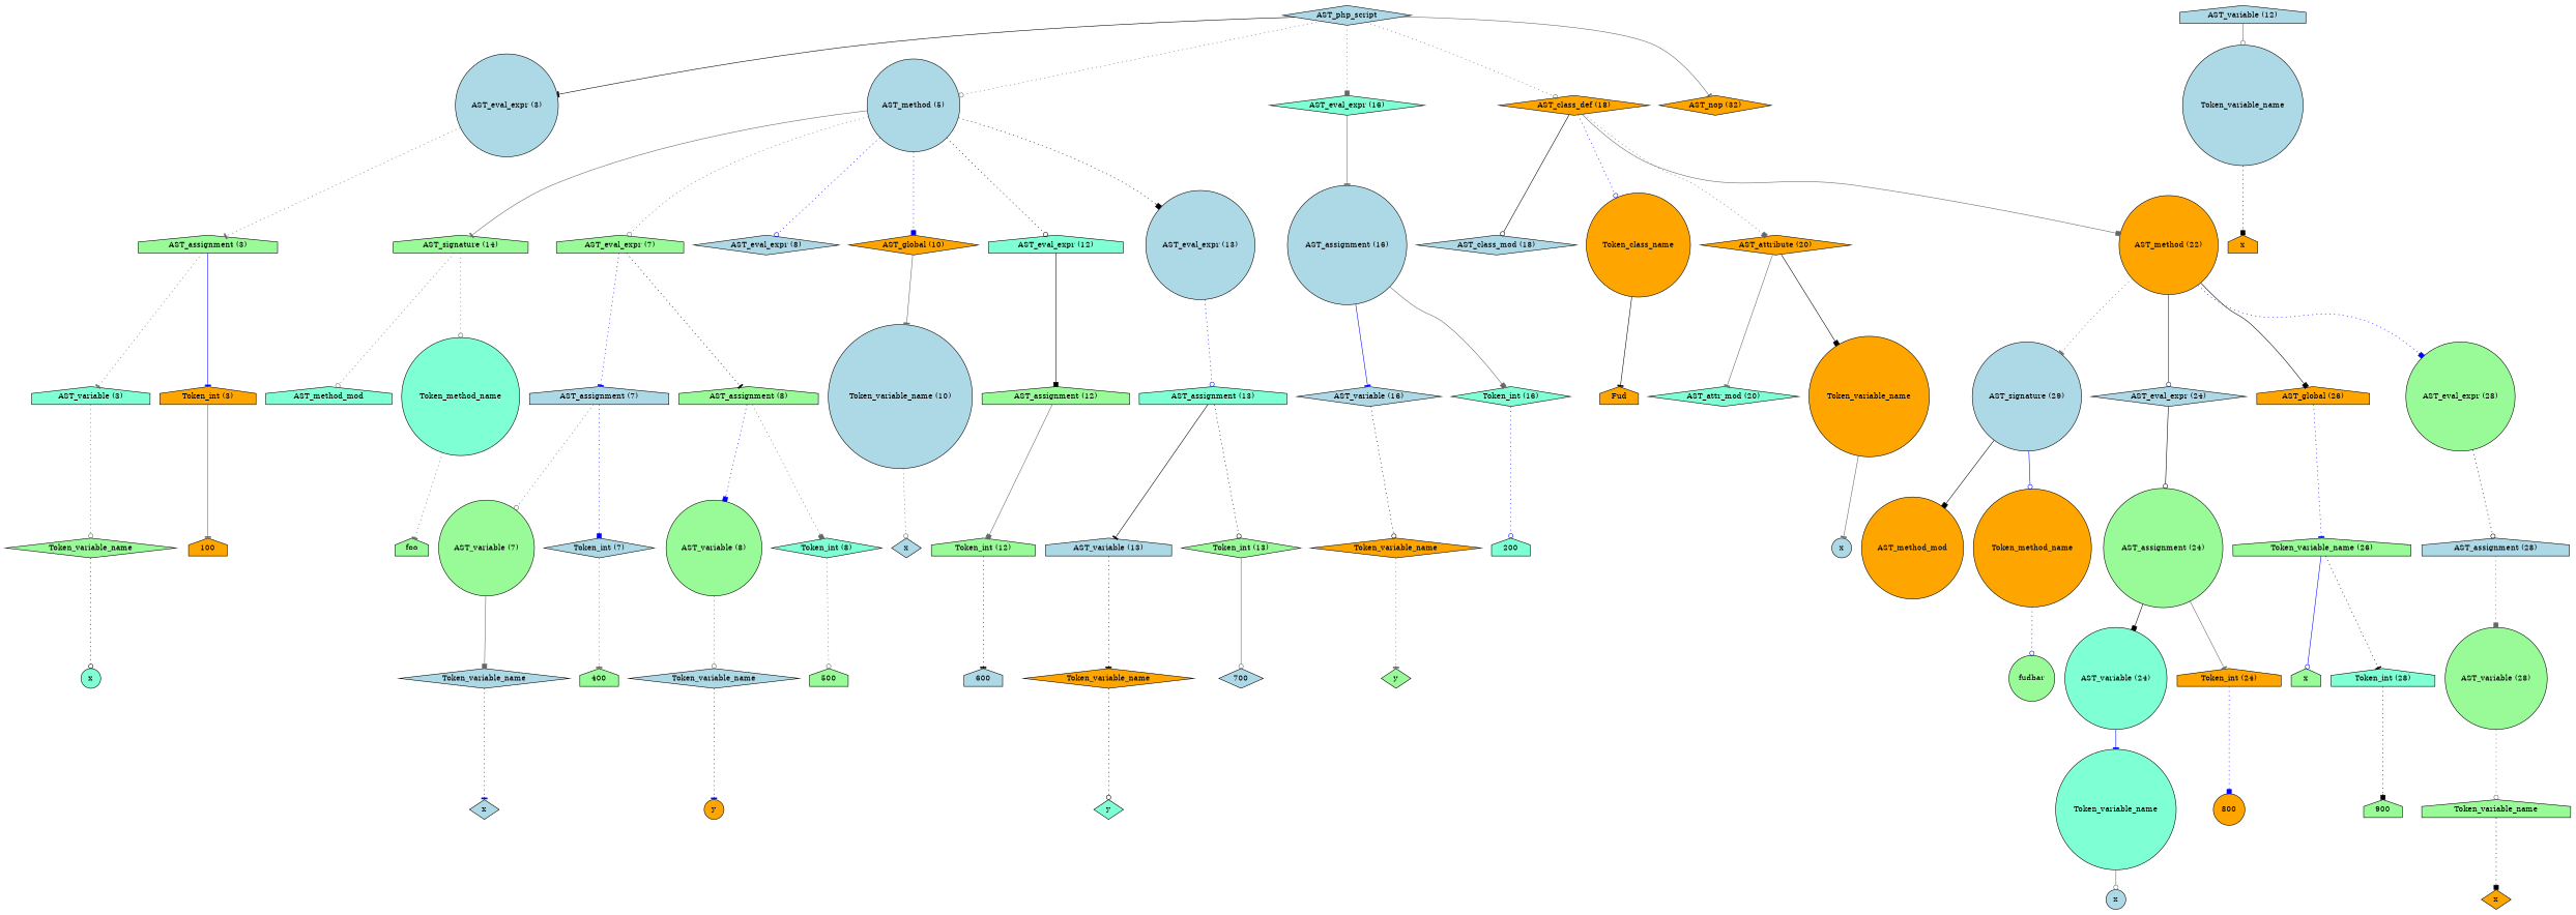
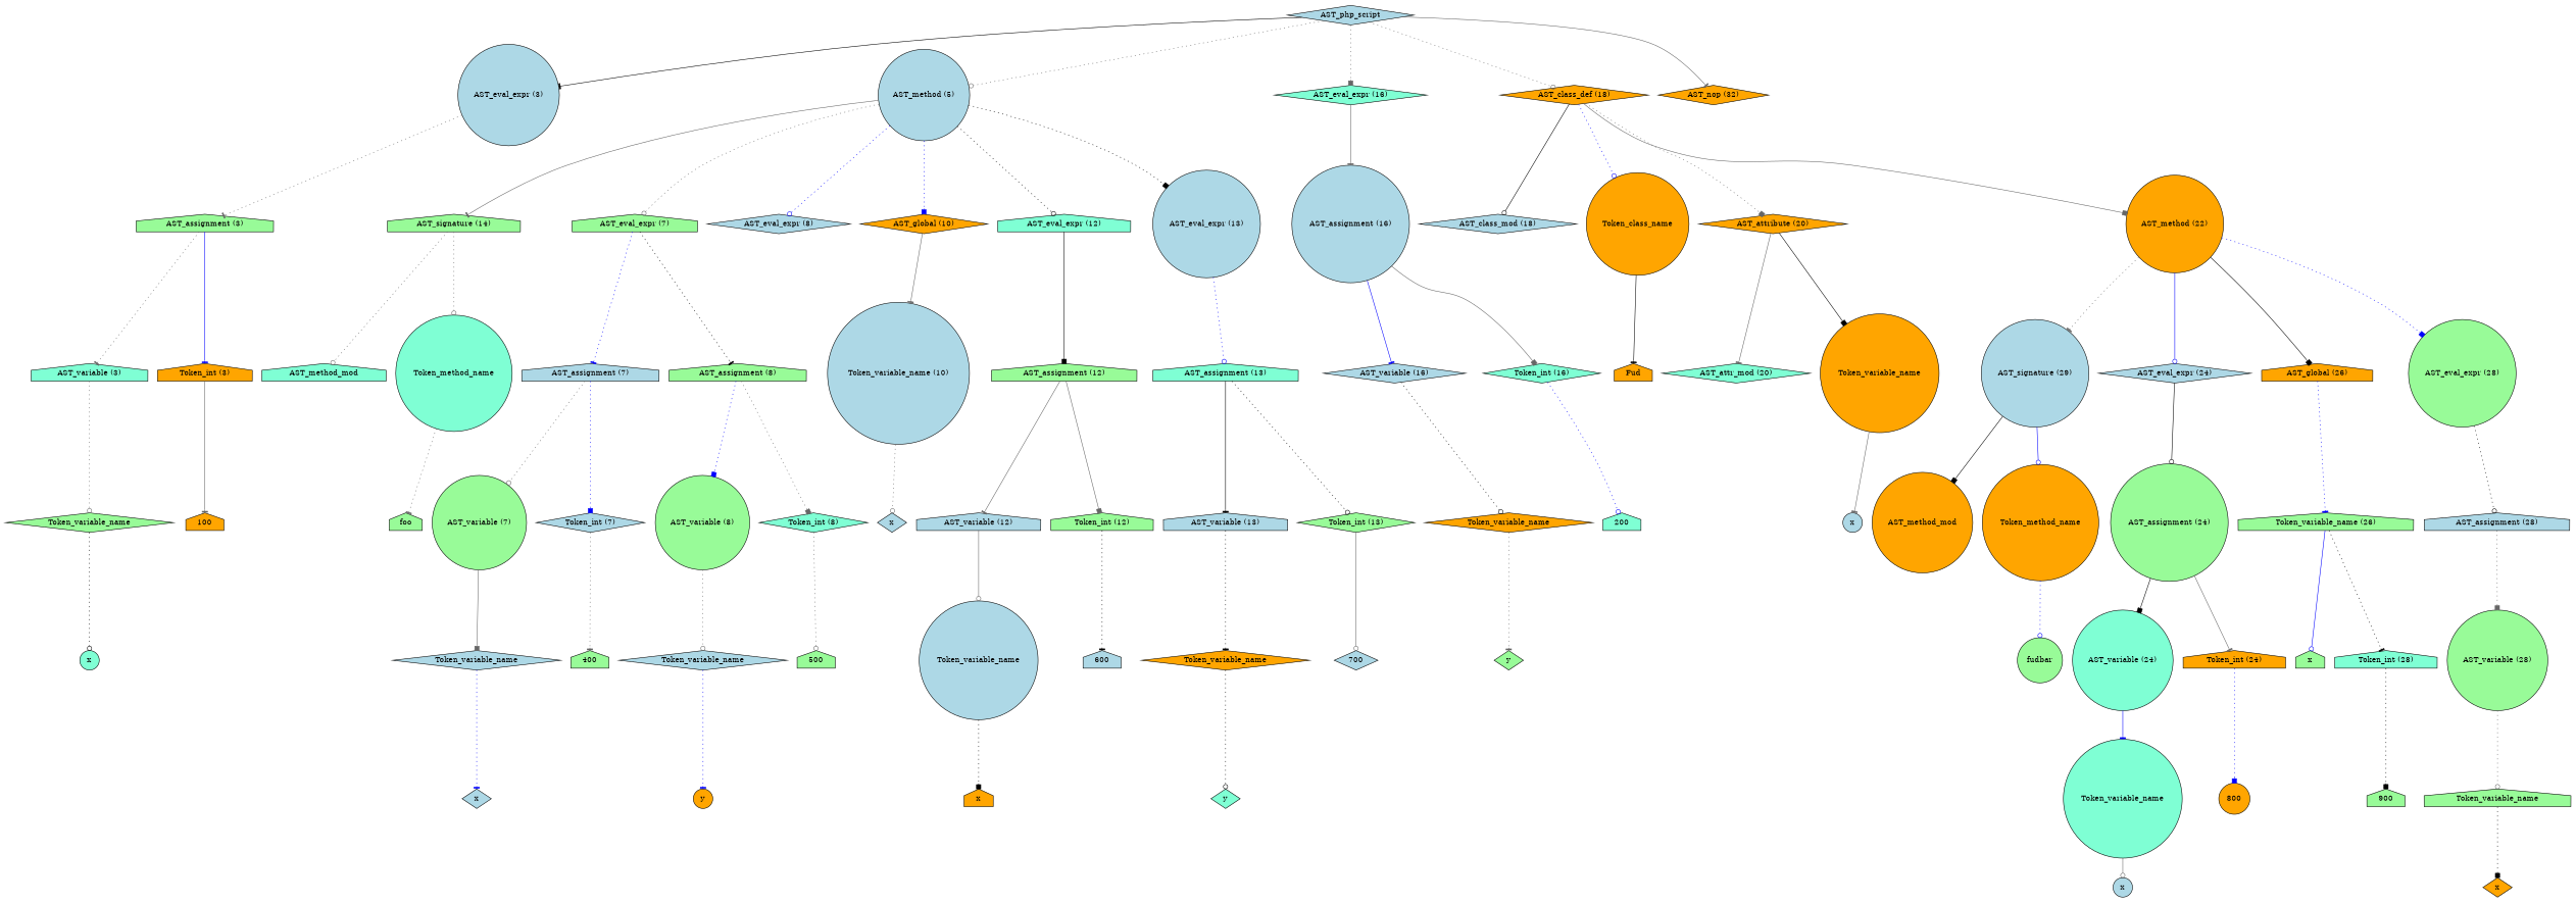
  digraph {
    node [fillcolor=lightblue shape=house style=filled]
    edge [arrowhead=odot color=gray40 style=dotted]
    n1 [label=AST_php_script shape=diamond]
    n2 [label="AST_eval_expr (3)" shape=circle]
    n3 [label="AST_method (5)" shape=circle]
    n4 [fillcolor=aquamarine label="AST_eval_expr (16)" shape=diamond]
    n5 [fillcolor=orange label="AST_class_def (18)" shape=diamond]
    n6 [fillcolor=orange label="AST_nop (32)" shape=diamond]
    n7 [fillcolor=palegreen label="AST_assignment (3)"]
    n8 [fillcolor=palegreen label="AST_signature (14)"]
    n9 [fillcolor=palegreen label="AST_eval_expr (7)"]
    n10 [label="AST_eval_expr (8)" shape=diamond]
    n11 [fillcolor=orange label="AST_global (10)" shape=diamond]
    n12 [fillcolor=aquamarine label="AST_eval_expr (12)"]
    n13 [label="AST_eval_expr (13)" shape=circle]
    n14 [label="AST_assignment (16)" shape=circle]
    n15 [label="AST_class_mod (18)" shape=diamond]
    n16 [fillcolor=orange label=Token_class_name shape=circle]
    n17 [fillcolor=orange label="AST_attribute (20)" shape=diamond]
    n18 [fillcolor=orange label="AST_method (22)" shape=circle]
    n19 [fillcolor=aquamarine label="AST_variable (3)"]
    n20 [fillcolor=orange label="Token_int (3)"]
    n21 [fillcolor=palegreen label=Token_variable_name shape=diamond]
    n22 [fillcolor=orange label=100]
    n23 [fillcolor=aquamarine label=x shape=circle]
    n24 [fillcolor=aquamarine label=AST_method_mod]
    n25 [fillcolor=aquamarine label=Token_method_name shape=circle]
    n26 [label="AST_assignment (7)"]
    n27 [fillcolor=palegreen label="AST_assignment (8)"]
    n28 [label="Token_variable_name (10)" shape=circle]
    n29 [fillcolor=palegreen label="AST_assignment (12)"]
    n30 [fillcolor=aquamarine label="AST_assignment (13)"]
    n31 [fillcolor=palegreen label=foo]
    n32 [fillcolor=palegreen label="AST_variable (7)" shape=circle]
    n33 [label="Token_int (7)" shape=diamond]
    n34 [label=Token_variable_name shape=diamond]
    n35 [fillcolor=palegreen label=400]
    n36 [label=x shape=diamond]
    n37 [fillcolor=palegreen label="AST_variable (8)" shape=circle]
    n38 [fillcolor=aquamarine label="Token_int (8)" shape=diamond]
    n39 [label=Token_variable_name shape=diamond]
    n40 [fillcolor=palegreen label=500]
    n41 [fillcolor=orange label=y shape=circle]
    n42 [label=x shape=diamond]
    n43 [label="AST_variable (12)"]
    n44 [fillcolor=palegreen label="Token_int (12)"]
    n45 [label=Token_variable_name shape=circle]
    n46 [label=600]
    n47 [fillcolor=orange label=x]
    n48 [label="AST_variable (13)"]
    n49 [fillcolor=palegreen label="Token_int (13)" shape=diamond]
    n50 [fillcolor=orange label=Token_variable_name shape=diamond]
    n51 [label=700 shape=diamond]
    n52 [fillcolor=aquamarine label=y shape=diamond]
    n53 [label="AST_variable (16)" shape=diamond]
    n54 [fillcolor=aquamarine label="Token_int (16)" shape=diamond]
    n55 [fillcolor=orange label=Token_variable_name shape=diamond]
    n56 [fillcolor=aquamarine label=200]
    n57 [fillcolor=palegreen label=y shape=diamond]
    n58 [fillcolor=orange label=Fud]
    n59 [fillcolor=aquamarine label="AST_attr_mod (20)" shape=diamond]
    n60 [fillcolor=orange label=Token_variable_name shape=circle]
    n61 [label="AST_signature (29)" shape=circle]
    n62 [label="AST_eval_expr (24)" shape=diamond]
    n63 [fillcolor=orange label="AST_global (26)"]
    n64 [fillcolor=palegreen label="AST_eval_expr (28)" shape=circle]
    n65 [label=x shape=circle]
    n66 [fillcolor=orange label=AST_method_mod shape=circle]
    n67 [fillcolor=orange label=Token_method_name shape=circle]
    n68 [fillcolor=palegreen label="AST_assignment (24)" shape=circle]
    n69 [fillcolor=palegreen label="Token_variable_name (26)"]
    n70 [label="AST_assignment (28)"]
    n71 [fillcolor=palegreen label=fudbar shape=circle]
    n72 [fillcolor=aquamarine label="AST_variable (24)" shape=circle]
    n73 [fillcolor=orange label="Token_int (24)"]
    n74 [fillcolor=aquamarine label=Token_variable_name shape=circle]
    n75 [fillcolor=orange label=800 shape=circle]
    n76 [label=x shape=circle]
    n77 [fillcolor=palegreen label=x]
    n78 [fillcolor=aquamarine label="Token_int (28)"]
    n79 [fillcolor=palegreen label="AST_variable (28)" shape=circle]
    n80 [fillcolor=palegreen label=Token_variable_name]
    n81 [fillcolor=palegreen label=900]
    n82 [fillcolor=orange label=x shape=diamond]
    n1 -> n2 [arrowhead=tee color=black style=solid]
    n1 -> n3
    n1 -> n4 [arrowhead=box]
    n1 -> n5
    n1 -> n6 [arrowhead=tee style=solid]
    n2 -> n7 [arrowhead=tee]
    n3 -> n8 [arrowhead=tee style=solid]
    n3 -> n9
    n3 -> n10 [color=blue]
    n3 -> n11 [arrowhead=box color=blue]
    n3 -> n12 [color=black]
    n3 -> n13 [arrowhead=box color=black]
    n4 -> n14 [arrowhead=tee style=solid]
    n5 -> n15 [color=black style=solid]
    n5 -> n16 [color=blue]
    n5 -> n17 [arrowhead=box]
    n5 -> n18 [arrowhead=box style=solid]
    n7 -> n19 [arrowhead=tee]
    n7 -> n20 [arrowhead=tee color=blue style=solid]
    n8 -> n24
    n8 -> n25
    n9 -> n26 [arrowhead=tee color=blue]
    n9 -> n27 [arrowhead=tee color=black]
    n11 -> n28 [arrowhead=tee style=solid]
    n12 -> n29 [arrowhead=box color=black style=solid]
    n13 -> n30 [color=blue]
    n14 -> n53 [arrowhead=tee color=blue style=solid]
    n14 -> n54 [arrowhead=box style=solid]
    n16 -> n58 [arrowhead=tee color=black style=solid]
    n17 -> n59 [arrowhead=tee style=solid]
    n17 -> n60 [arrowhead=box color=black style=solid]
    n18 -> n61 [arrowhead=tee]
    n18 -> n62 [color=blue style=solid]
    n18 -> n63 [arrowhead=box color=black style=solid]
    n18 -> n64 [arrowhead=box color=blue]
    n19 -> n21
    n20 -> n22 [arrowhead=tee style=solid]
    n21 -> n23 [color=black]
    n25 -> n31 [arrowhead=tee]
    n26 -> n32
    n26 -> n33 [arrowhead=box color=blue]
    n27 -> n37 [arrowhead=box color=blue]
    n27 -> n38 [arrowhead=box]
    n28 -> n42
+   n29 -> n43 [arrowhead=tee style=solid]
    n29 -> n44 [arrowhead=box style=solid]
    n30 -> n48 [arrowhead=tee color=black style=solid]
    n30 -> n49 [color=black]
    n32 -> n34 [arrowhead=box style=solid]
    n33 -> n35 [arrowhead=tee]
    n34 -> n36 [arrowhead=tee color=blue]
    n37 -> n39
    n38 -> n40
    n39 -> n41 [arrowhead=tee color=blue]
    n43 -> n45 [style=solid]
    n44 -> n46 [arrowhead=tee color=black]
    n45 -> n47 [arrowhead=box color=black]
    n48 -> n50 [arrowhead=tee color=black]
    n49 -> n51 [style=solid]
    n50 -> n52 [color=black]
    n53 -> n55 [color=black]
    n54 -> n56 [color=blue]
    n55 -> n57 [arrowhead=tee]
    n60 -> n65 [arrowhead=tee style=solid]
    n61 -> n66 [arrowhead=box color=black style=solid]
    n61 -> n67 [color=blue style=solid]
    n62 -> n68 [color=black style=solid]
    n63 -> n69 [arrowhead=tee color=blue]
    n64 -> n70 [color=black]
    n67 -> n71 [color=blue]
    n68 -> n72 [arrowhead=box color=black style=solid]
    n68 -> n73 [arrowhead=tee style=solid]
    n69 -> n77 [color=blue style=solid]
    n69 -> n78 [arrowhead=tee color=black]
    n70 -> n79 [arrowhead=box]
    n72 -> n74 [arrowhead=tee color=blue style=solid]
    n73 -> n75 [arrowhead=box color=blue]
    n74 -> n76 [style=solid]
    n78 -> n81 [arrowhead=box color=black]
    n79 -> n80
    n80 -> n82 [arrowhead=box color=black]
  }
